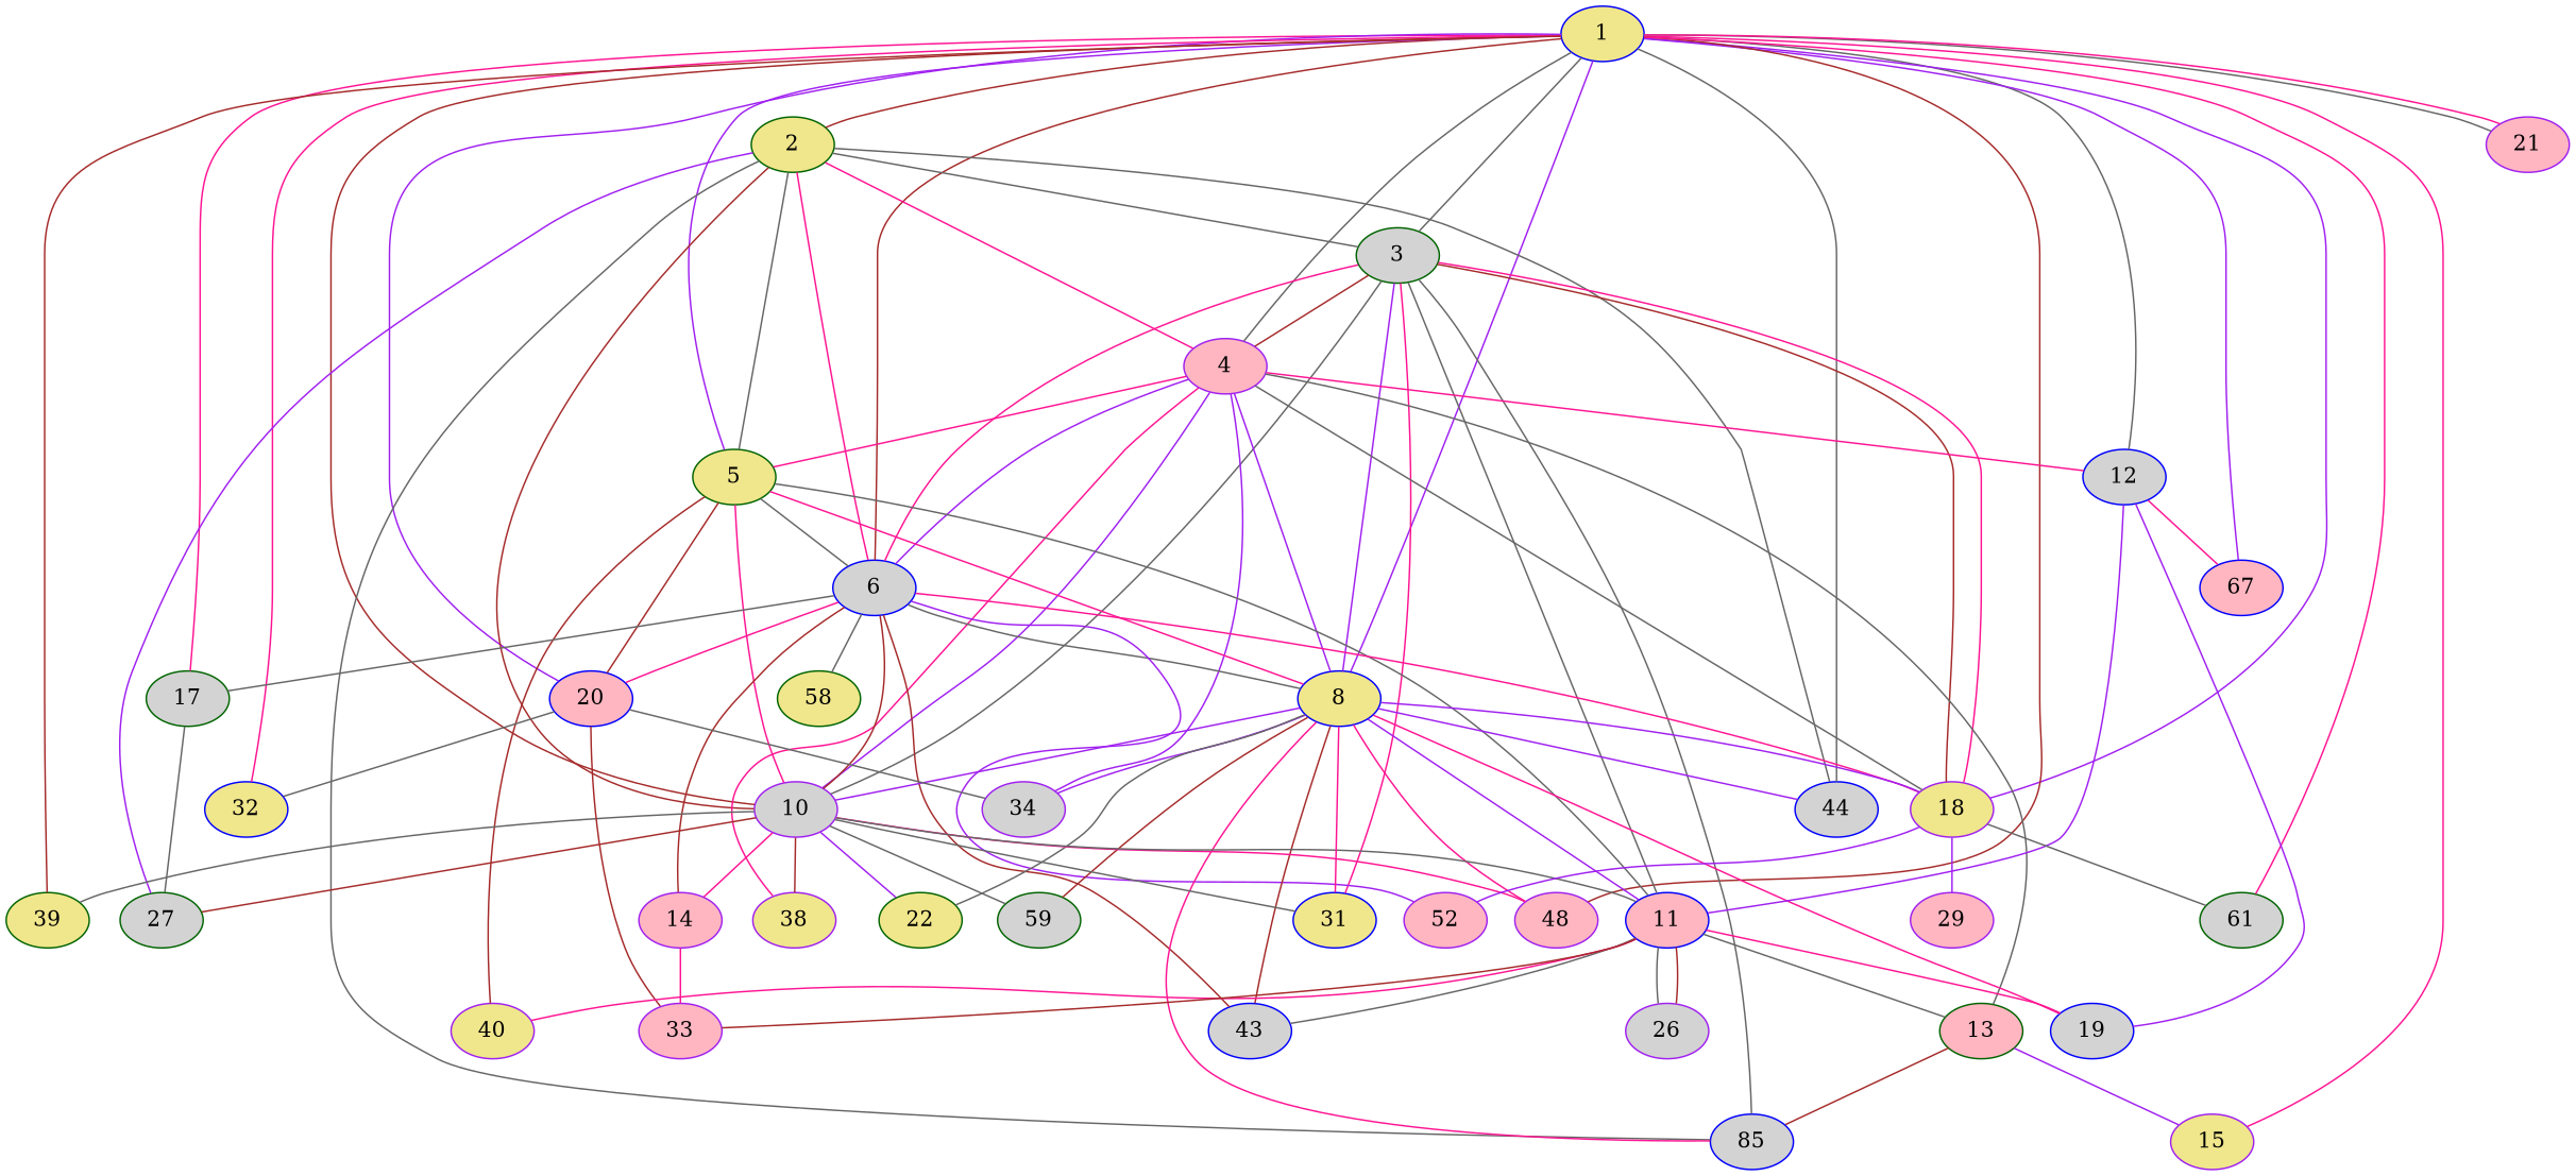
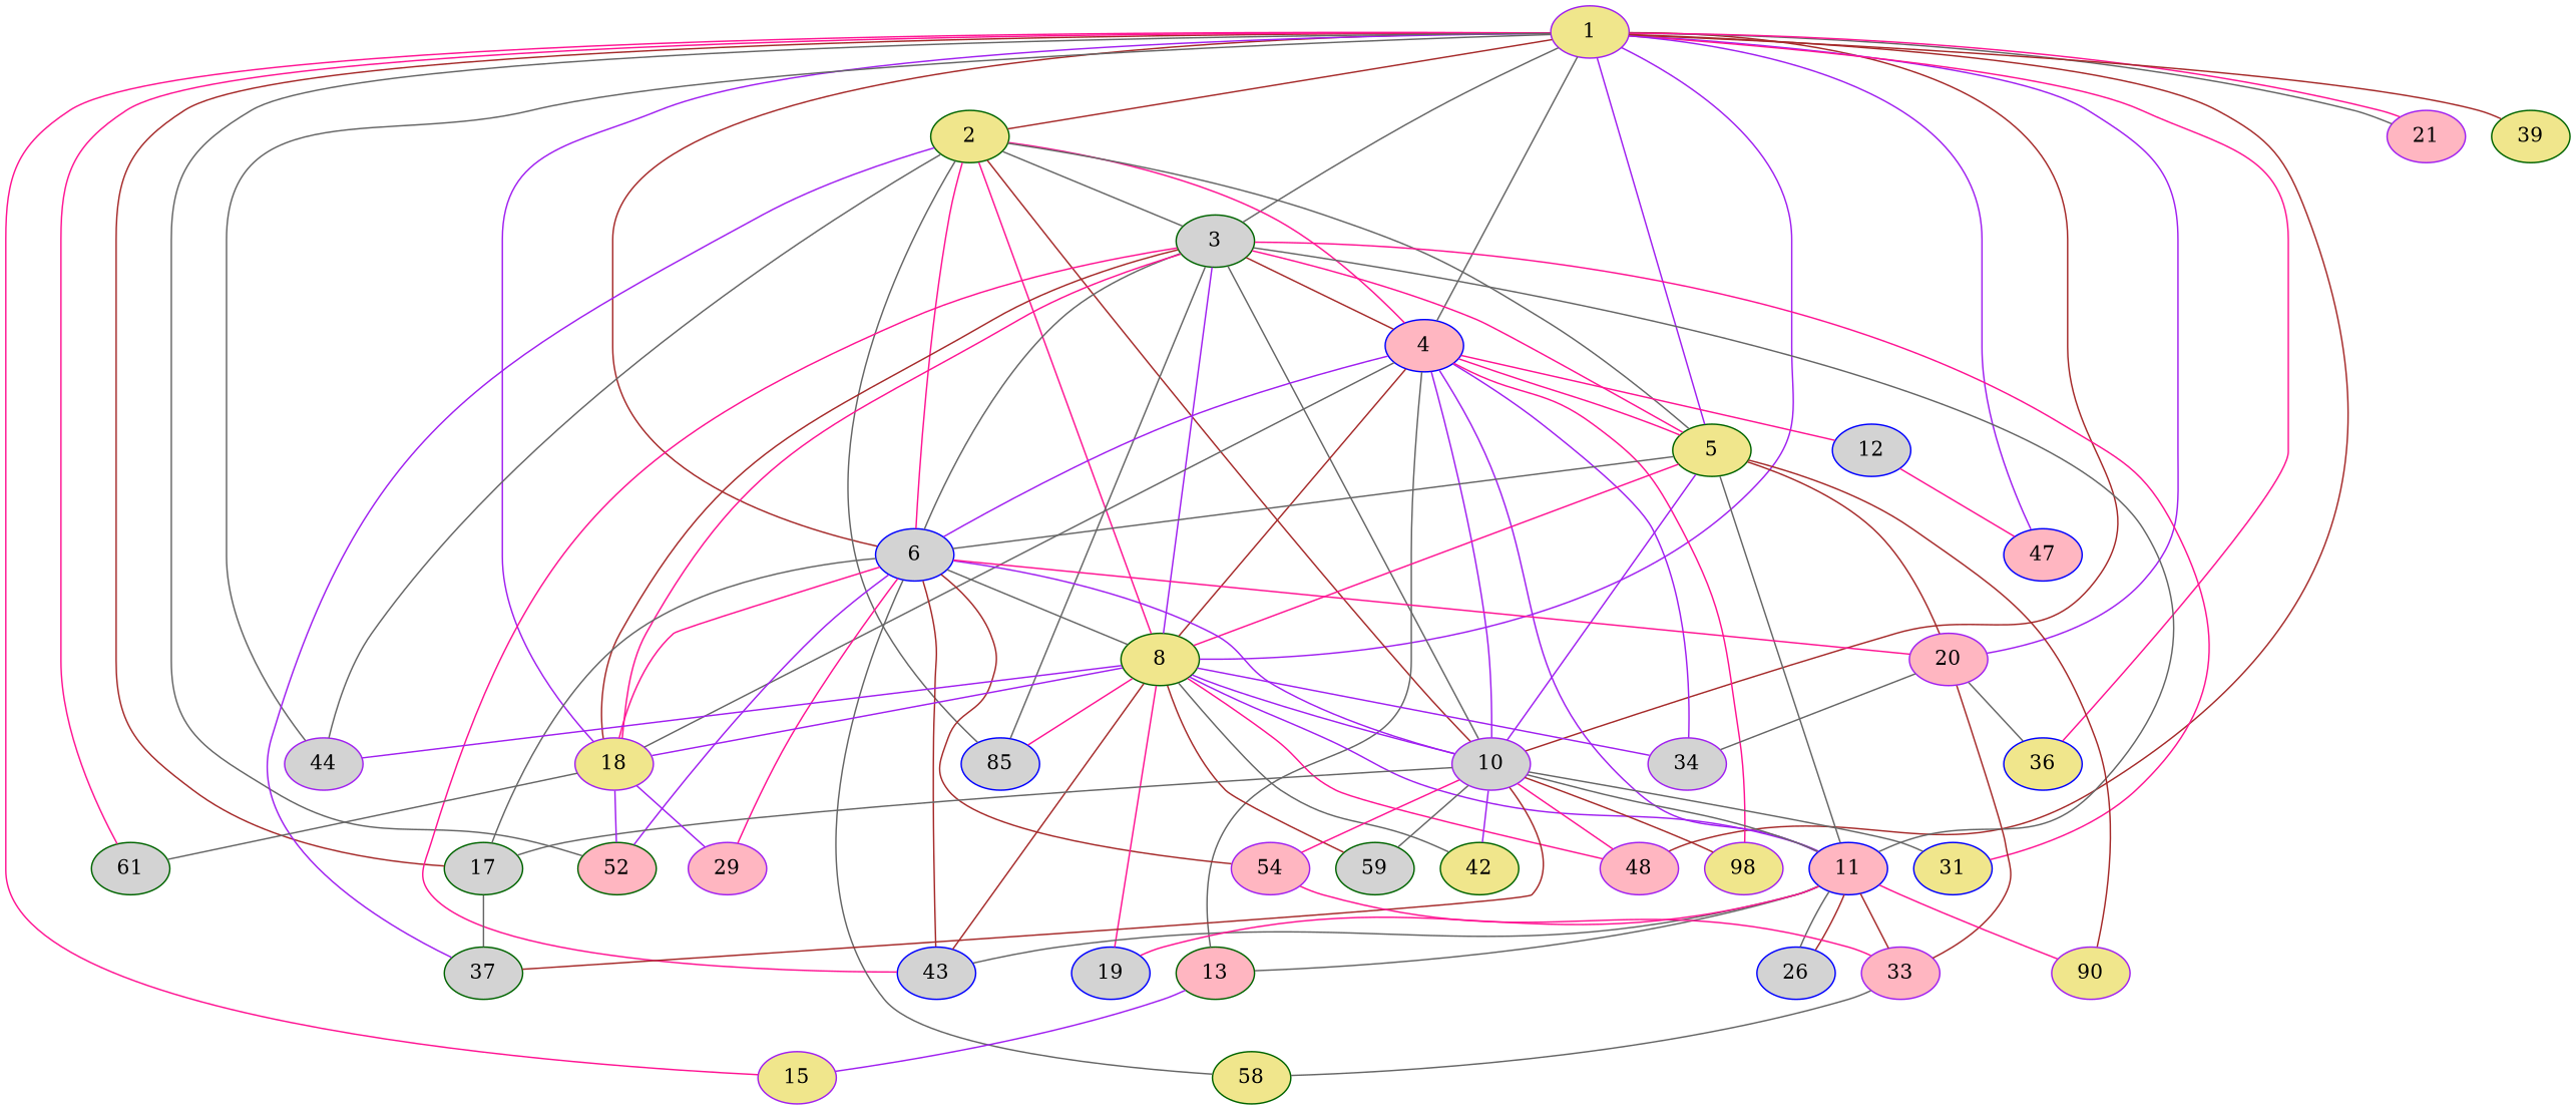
  graph {
    node [color=purple fillcolor=lightgrey style=filled]
    edge [color=gray40]
-   1 [color=blue fillcolor=khaki super="+23"]
+   1 [fillcolor=khaki super="+23"]
    2 [color=darkgreen fillcolor=khaki super="+53+25"]
    3 [color=darkgreen]
-   4 [fillcolor=lightpink super="+30"]
+   4 [color=blue fillcolor=lightpink super="+30"]
    5 [color=darkgreen fillcolor=khaki]
    6 [color=blue super="+35+7+73"]
-   8 [color=blue fillcolor=khaki super="+75+9+63+50+24"]
+   8 [color=darkgreen fillcolor=khaki super="+75+9+63+50+24"]
    10 [super="+16+56"]
    12 [color=blue super="+37"]
    15 [fillcolor=khaki]
    17 [color=darkgreen super="+57"]
    18 [fillcolor=khaki super="+66+72+49"]
-   20 [color=blue fillcolor=lightpink super="+62"]
+   20 [fillcolor=lightpink super="+62"]
    21 [fillcolor=lightpink]
-   32 [color=blue fillcolor=khaki]
+   32 [color=blue fillcolor=khaki label=36]
    39 [color=darkgreen fillcolor=khaki]
-   44 [color=blue]
-   47 [color=blue fillcolor=lightpink label=67]
+   44
+   47 [color=blue fillcolor=lightpink]
    48 [fillcolor=lightpink]
    61 [color=darkgreen]
-   27 [color=darkgreen super="+42"]
+   27 [color=darkgreen super="+42" label=37]
    n22 [color=blue label=85 super="+68+67"]
    11 [color=blue fillcolor=lightpink super="+74+51"]
    31 [color=blue fillcolor=khaki]
    43 [color=blue super="+60"]
    13 [color=darkgreen fillcolor=lightpink super="+41"]
    34 [super="+55"]
-   38 [fillcolor=khaki]
-   40 [fillcolor=khaki]
-   14 [fillcolor=lightpink super="+54"]
+   38 [fillcolor=khaki label=98]
+   40 [fillcolor=khaki label=90]
+   14 [fillcolor=lightpink super="+54" label=54]
    29 [fillcolor=lightpink]
-   52 [fillcolor=lightpink super="+69"]
+   52 [color=darkgreen fillcolor=lightpink super="+69"]
    58 [color=darkgreen fillcolor=khaki]
    19 [color=blue]
-   22 [color=darkgreen fillcolor=khaki]
+   22 [color=darkgreen fillcolor=khaki label=42]
    59 [color=darkgreen]
    33 [fillcolor=lightpink]
-   26
+   26 [color=blue]
    1 -- 2 [color=brown]
    1 -- 3
    1 -- 4
    1 -- 5 [color=purple]
    1 -- 6 [color=brown weight=3]
    1 -- 8 [color=purple weight=3]
    1 -- 10 [color=brown]
-   1 -- 12
+   1 -- 52
    1 -- 15 [color=deeppink]
-   1 -- 17 [color=deeppink]
+   1 -- 17 [color=brown]
    1 -- 18 [color=purple]
    1 -- 20 [color=purple]
    1 -- 21
    1 -- 21 [color=deeppink]
    1 -- 32 [color=deeppink]
    1 -- 39 [color=brown]
    1 -- 44
    1 -- 47 [color=purple]
    1 -- 48 [color=brown]
    1 -- 61 [color=deeppink]
    2 -- 3
    2 -- 4 [color=deeppink]
    2 -- 5
    2 -- 6 [color=deeppink weight=3]
-   31 -- 8 [color=deeppink weight=4]
+   2 -- 8 [color=deeppink weight=4]
    2 -- 10 [color=brown weight=2]
    2 -- 44
    2 -- 27 [color=purple]
    2 -- n22
    3 -- 4 [color=brown]
-   3 -- 6 [color=deeppink weight=2]
+   3 -- 5 [color=deeppink]
+   3 -- 6 [weight=2]
    3 -- 8 [color=purple weight=2]
    3 -- 10
    3 -- 18 [color=brown]
    3 -- 18 [color=deeppink]
    3 -- n22 [weight=2]
    3 -- 11
    3 -- 31 [color=deeppink]
+   3 -- 43 [color=deeppink]
    4 -- 5 [color=deeppink]
    4 -- 6 [color=purple weight=2]
-   4 -- 8 [color=purple weight=4]
+   4 -- 8 [color=brown weight=4]
    4 -- 10 [color=purple]
    4 -- 12 [color=deeppink weight=2]
    4 -- 18
-   12 -- 11 [color=purple]
+   4 -- 11 [color=purple]
    4 -- 13 [weight=2]
    4 -- 34 [color=purple]
    4 -- 38 [color=deeppink]
    5 -- 6 [weight=2]
    5 -- 8 [color=deeppink weight=2]
-   5 -- 10 [color=deeppink]
+   5 -- 10 [color=purple]
    5 -- 20 [color=brown]
    5 -- 11
    5 -- 40 [color=brown]
    6 -- 8 [weight=6]
-   6 -- 10 [color=brown weight=2]
+   6 -- 10 [color=purple weight=2]
    6 -- 17
    6 -- 18 [color=deeppink]
    6 -- 20 [color=deeppink]
    6 -- 43 [color=brown]
    6 -- 14 [color=brown]
+   6 -- 29 [color=deeppink]
    6 -- 52 [color=purple weight=2]
    6 -- 58
    8 -- 10 [color=purple weight=3]
    8 -- 18 [color=purple]
    8 -- 44 [color=purple weight=2]
    8 -- 48 [color=deeppink]
    8 -- n22 [color=deeppink]
    8 -- 11 [color=purple]
    8 -- 43 [color=brown]
    8 -- 34 [color=purple]
    8 -- 19 [color=deeppink]
    8 -- 22
    8 -- 59 [color=brown]
-   10 -- 39
+   10 -- 17
    10 -- 48 [color=deeppink weight=2]
    10 -- 27 [color=brown]
    10 -- 11
    10 -- 31
    10 -- 38 [color=brown]
    10 -- 14 [color=deeppink]
    10 -- 22 [color=purple]
    10 -- 59
    12 -- 47 [color=deeppink]
-   12 -- 19 [color=purple]
    17 -- 27
    18 -- 61
    18 -- 29 [color=purple]
    18 -- 52 [color=purple]
    20 -- 32
    20 -- 34
    20 -- 33 [color=brown]
    11 -- 43
    11 -- 13
    11 -- 40 [color=deeppink]
    11 -- 19 [color=deeppink]
    11 -- 33 [color=brown]
    11 -- 26
    11 -- 26 [color=brown]
    13 -- 15 [color=purple]
-   13 -- n22 [color=brown]
    14 -- 33 [color=deeppink]
+   33 -- 58
  }
